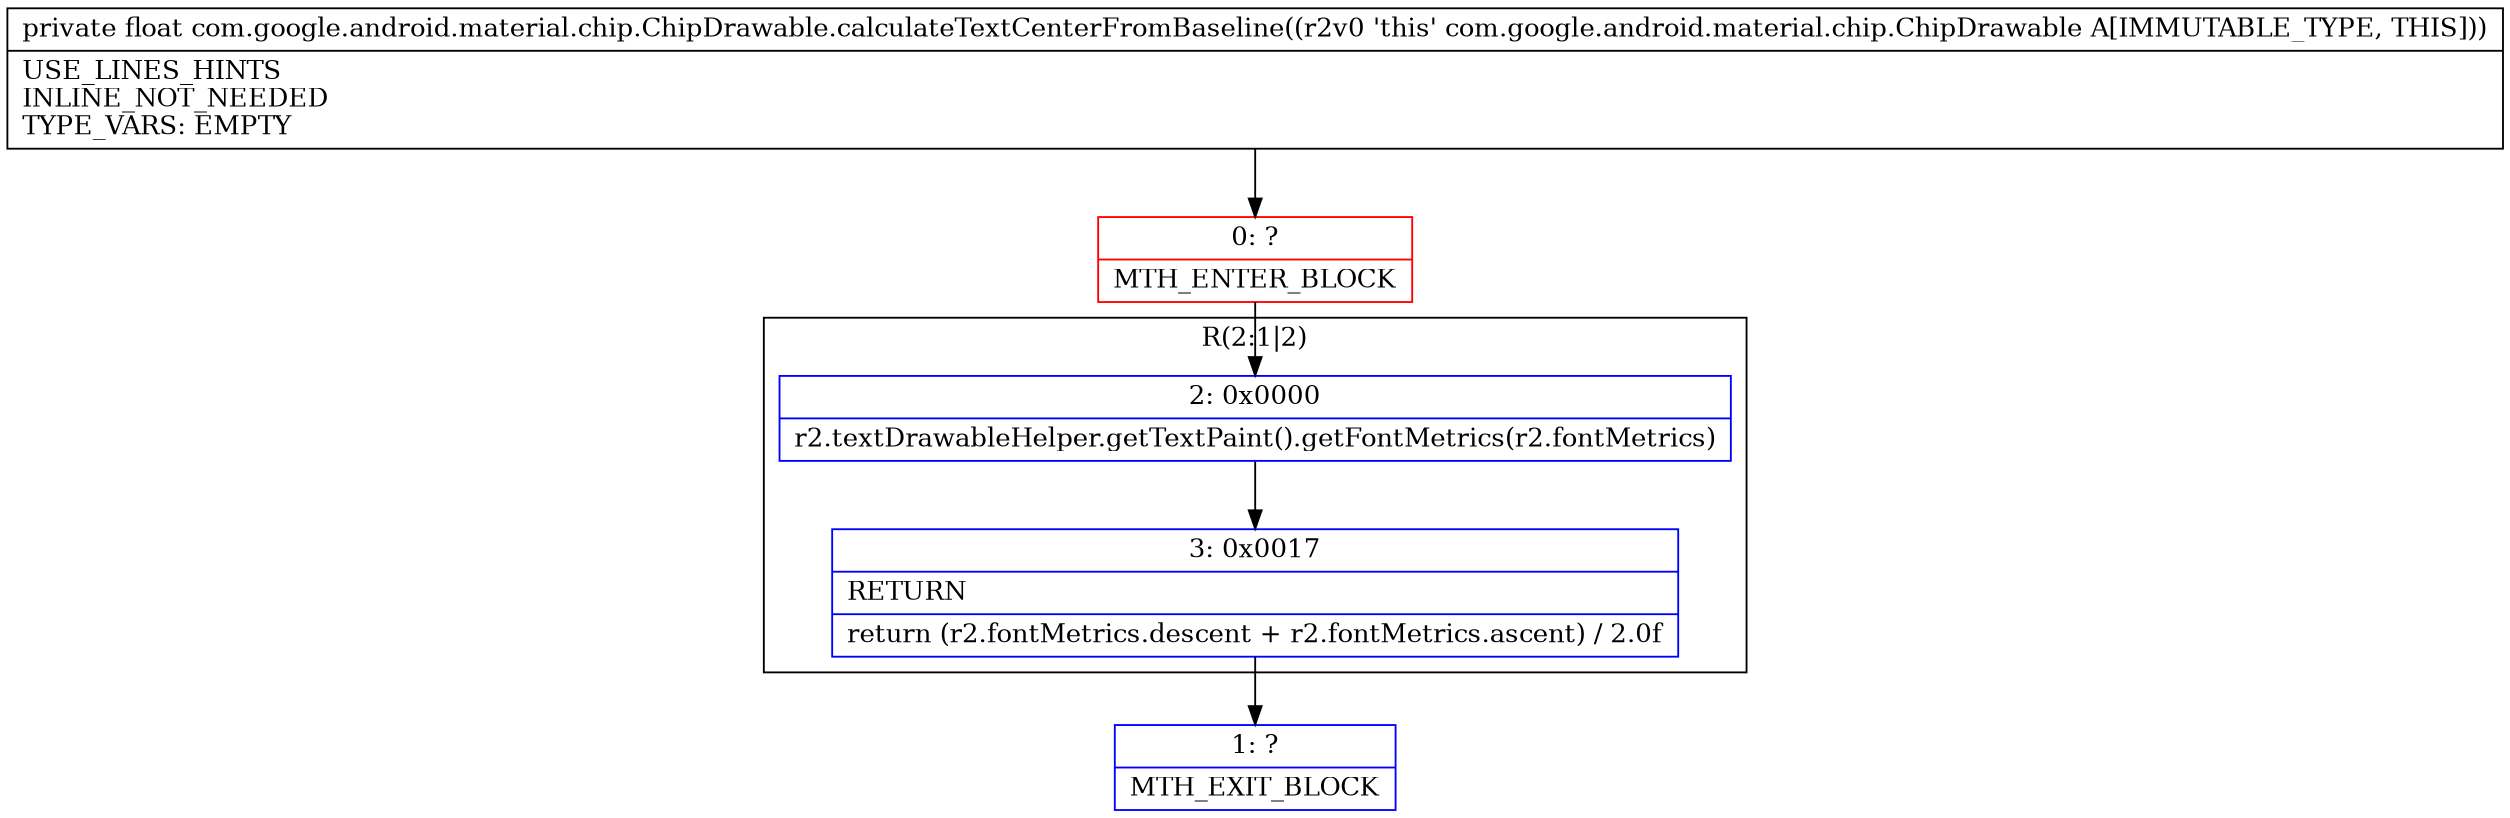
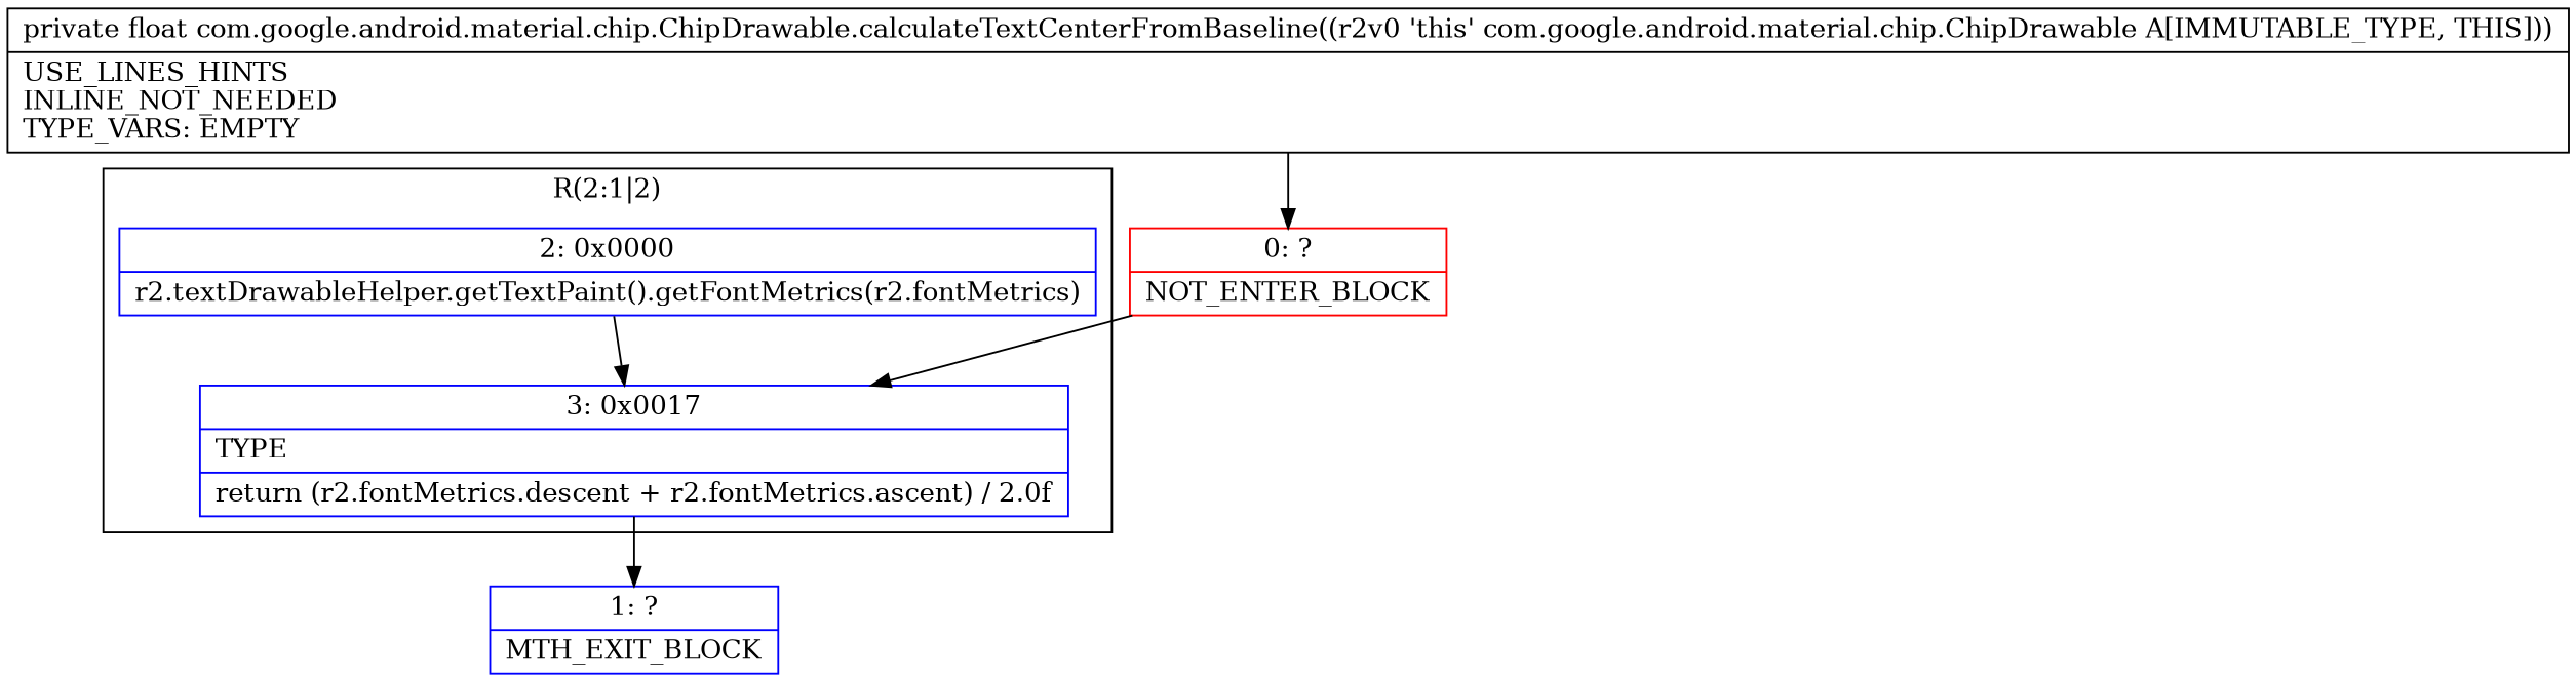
  digraph {
    node [color=blue shape=record]
    n1 [label="{2\:\ 0x0000|r2.textDrawableHelper.getTextPaint().getFontMetrics(r2.fontMetrics)\l}"]
-   n2 [label="{3\:\ 0x0017|RETURN\l|return (r2.fontMetrics.descent + r2.fontMetrics.ascent) \/ 2.0f\l}"]
+   n2 [label="{3\:\ 0x0017|TYPE\l|return (r2.fontMetrics.descent + r2.fontMetrics.ascent) \/ 2.0f\l}"]
    n3 [label="{1\:\ ?|MTH_EXIT_BLOCK\l}"]
-   n4 [color=red label="{0\:\ ?|MTH_ENTER_BLOCK\l}"]
+   n4 [color=red label="{0\:\ ?|NOT_ENTER_BLOCK\l}"]
    n5 [label="{private float com.google.android.material.chip.ChipDrawable.calculateTextCenterFromBaseline((r2v0 'this' com.google.android.material.chip.ChipDrawable A[IMMUTABLE_TYPE, THIS]))  | USE_LINES_HINTS\lINLINE_NOT_NEEDED\lTYPE_VARS: EMPTY\l}" color=""]
    subgraph cluster_1 {
      label="R(2:1|2)"
      n1
      n2
    }
    n1 -> n2
    n2 -> n3
-   n4 -> n1
+   n4 -> n2
    n5 -> n4
  }
